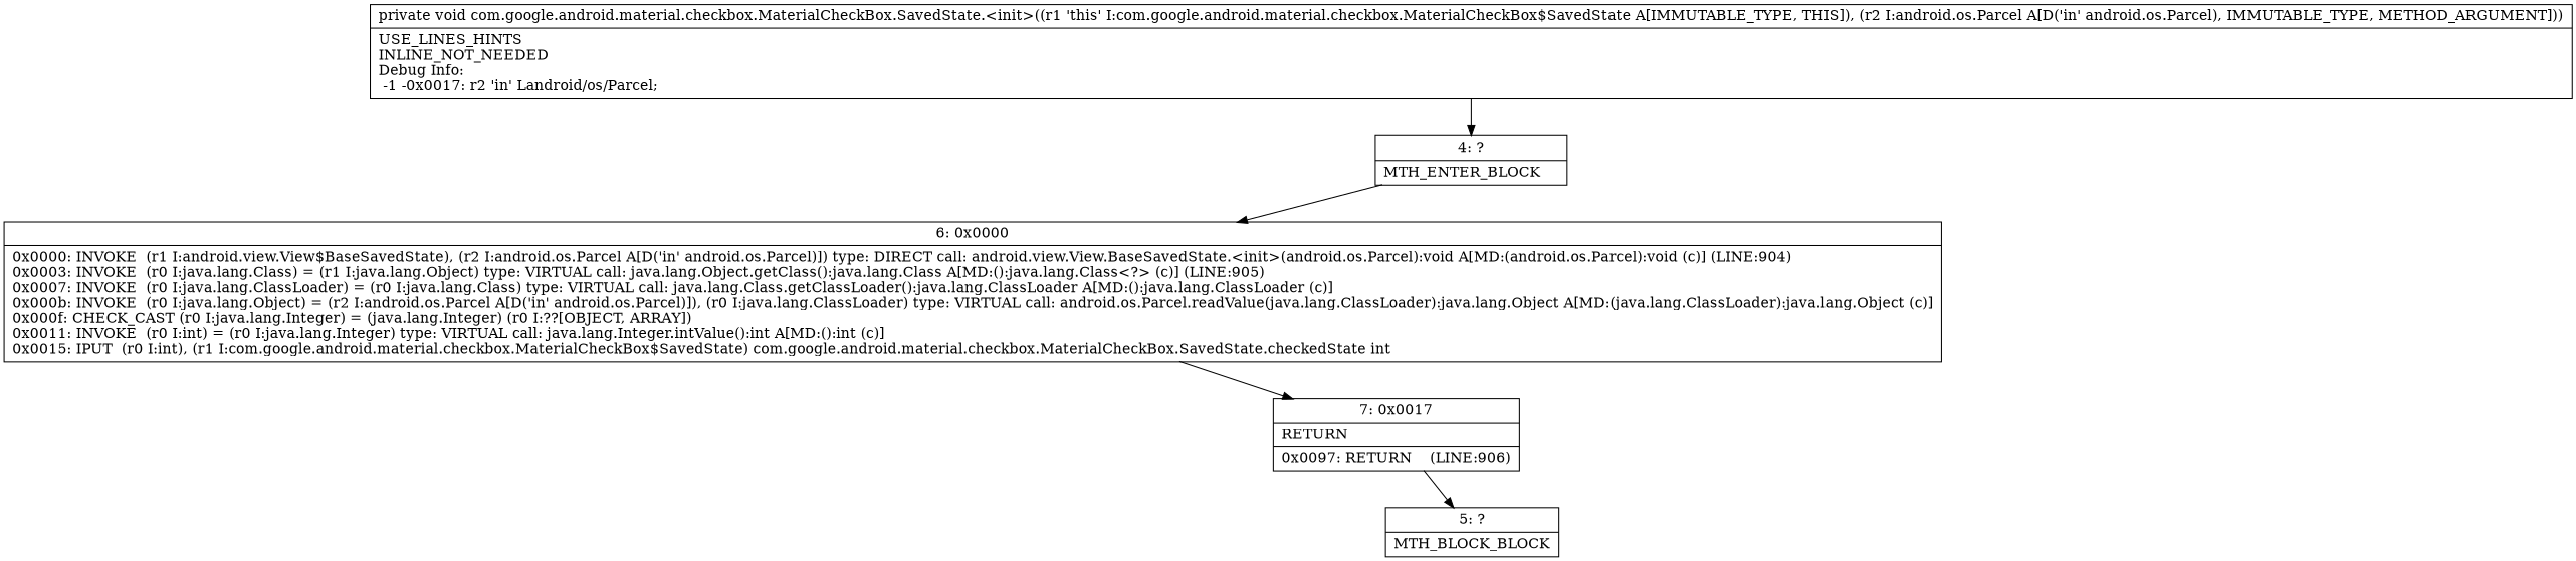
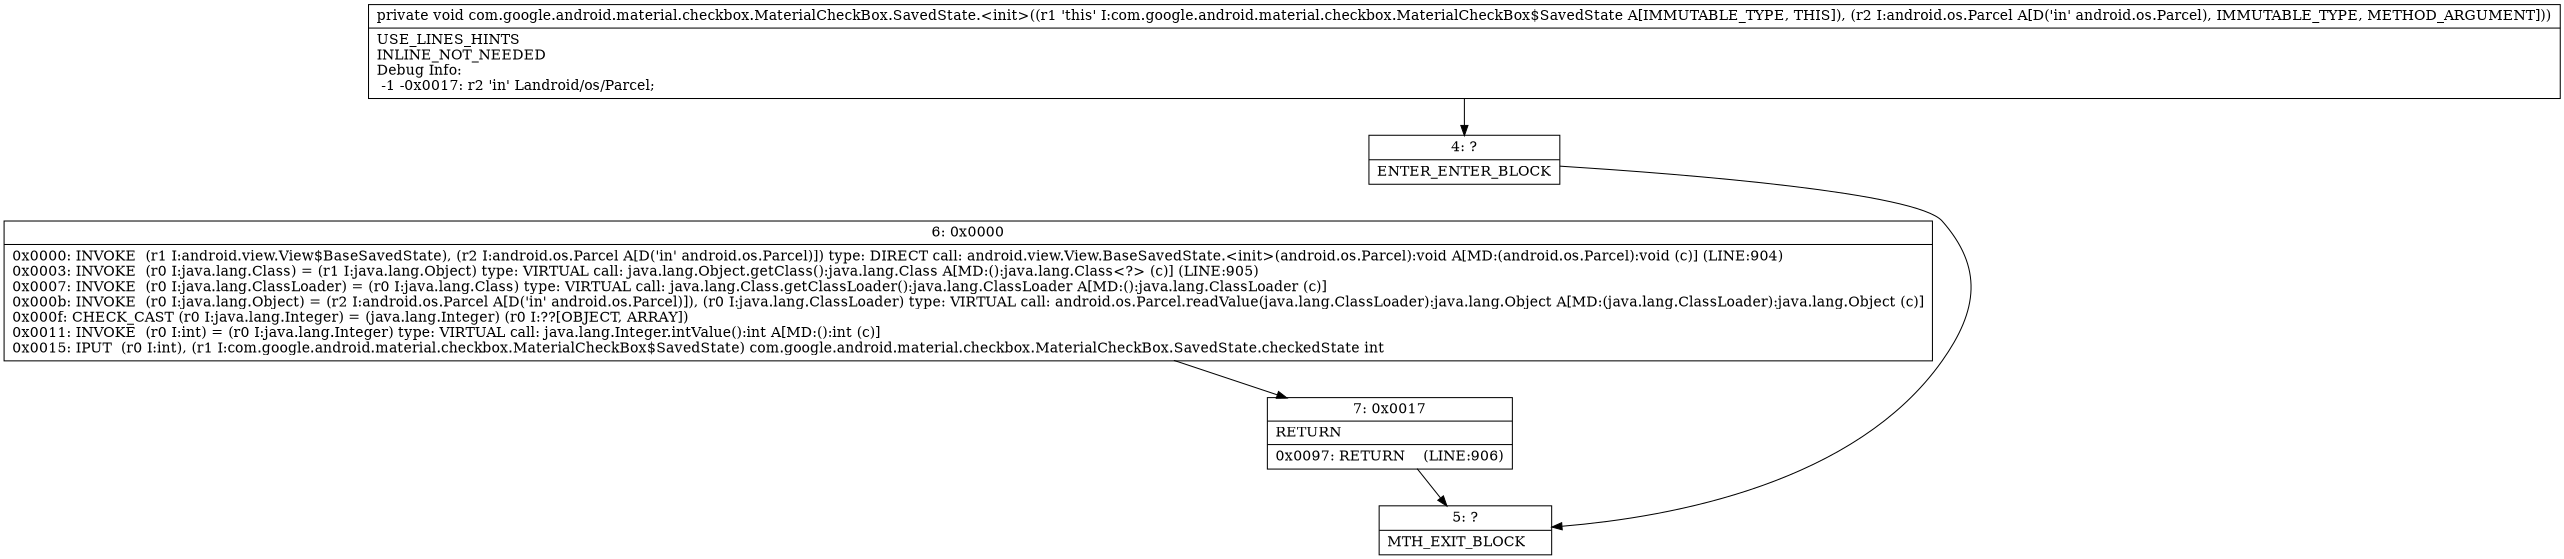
  digraph {
    node [shape=record]
-   n1 [label="{4\:\ ?|MTH_ENTER_BLOCK\l}"]
+   n1 [label="{4\:\ ?|ENTER_ENTER_BLOCK\l}"]
    n2 [label="{6\:\ 0x0000|0x0000: INVOKE  (r1 I:android.view.View$BaseSavedState), (r2 I:android.os.Parcel A[D('in' android.os.Parcel)]) type: DIRECT call: android.view.View.BaseSavedState.\<init\>(android.os.Parcel):void A[MD:(android.os.Parcel):void (c)] (LINE:904)\l0x0003: INVOKE  (r0 I:java.lang.Class) = (r1 I:java.lang.Object) type: VIRTUAL call: java.lang.Object.getClass():java.lang.Class A[MD:():java.lang.Class\<?\> (c)] (LINE:905)\l0x0007: INVOKE  (r0 I:java.lang.ClassLoader) = (r0 I:java.lang.Class) type: VIRTUAL call: java.lang.Class.getClassLoader():java.lang.ClassLoader A[MD:():java.lang.ClassLoader (c)]\l0x000b: INVOKE  (r0 I:java.lang.Object) = (r2 I:android.os.Parcel A[D('in' android.os.Parcel)]), (r0 I:java.lang.ClassLoader) type: VIRTUAL call: android.os.Parcel.readValue(java.lang.ClassLoader):java.lang.Object A[MD:(java.lang.ClassLoader):java.lang.Object (c)]\l0x000f: CHECK_CAST (r0 I:java.lang.Integer) = (java.lang.Integer) (r0 I:??[OBJECT, ARRAY]) \l0x0011: INVOKE  (r0 I:int) = (r0 I:java.lang.Integer) type: VIRTUAL call: java.lang.Integer.intValue():int A[MD:():int (c)]\l0x0015: IPUT  (r0 I:int), (r1 I:com.google.android.material.checkbox.MaterialCheckBox$SavedState) com.google.android.material.checkbox.MaterialCheckBox.SavedState.checkedState int \l}"]
    n3 [label="{7\:\ 0x0017|RETURN\l|0x0097: RETURN    (LINE:906)\l}"]
-   n4 [label="{5\:\ ?|MTH_BLOCK_BLOCK\l}"]
+   n4 [label="{5\:\ ?|MTH_EXIT_BLOCK\l}"]
    n5 [label="{private void com.google.android.material.checkbox.MaterialCheckBox.SavedState.\<init\>((r1 'this' I:com.google.android.material.checkbox.MaterialCheckBox$SavedState A[IMMUTABLE_TYPE, THIS]), (r2 I:android.os.Parcel A[D('in' android.os.Parcel), IMMUTABLE_TYPE, METHOD_ARGUMENT]))  | USE_LINES_HINTS\lINLINE_NOT_NEEDED\lDebug Info:\l  \-1 \-0x0017: r2 'in' Landroid\/os\/Parcel;\l}"]
-   n1 -> n2
+   n1 -> n4
    n2 -> n3
    n3 -> n4
    n5 -> n1
  }
